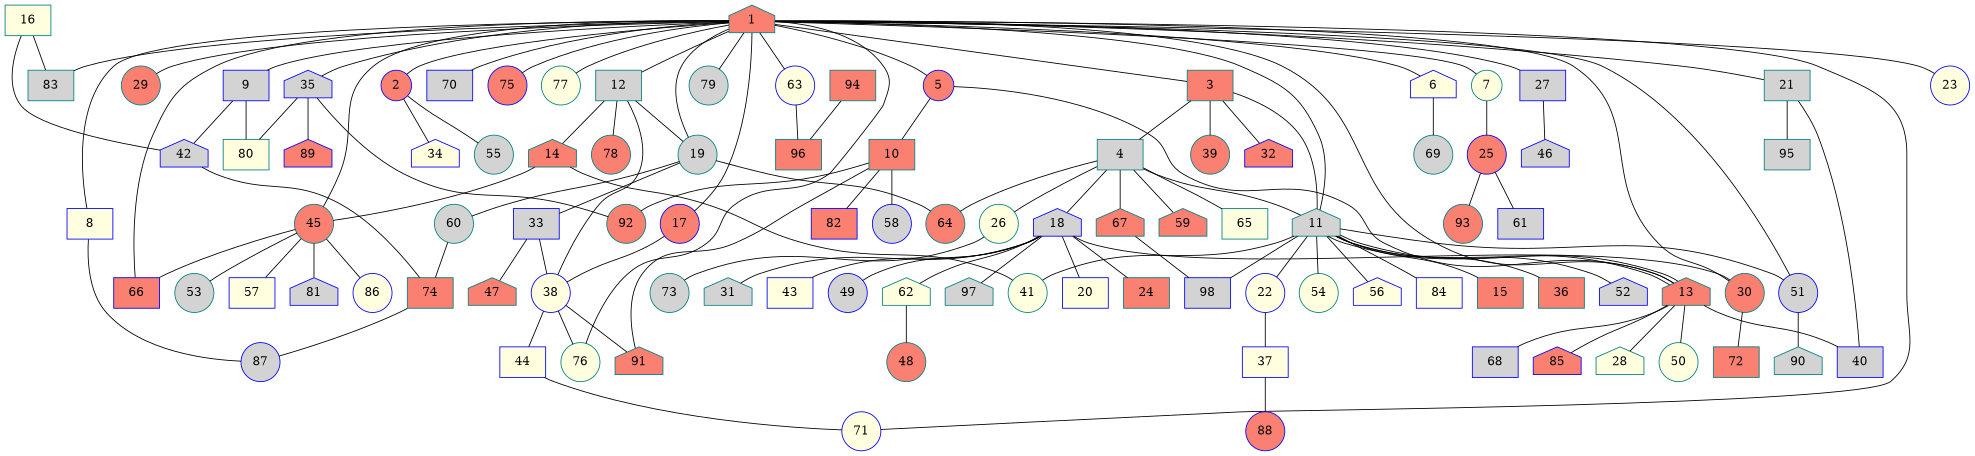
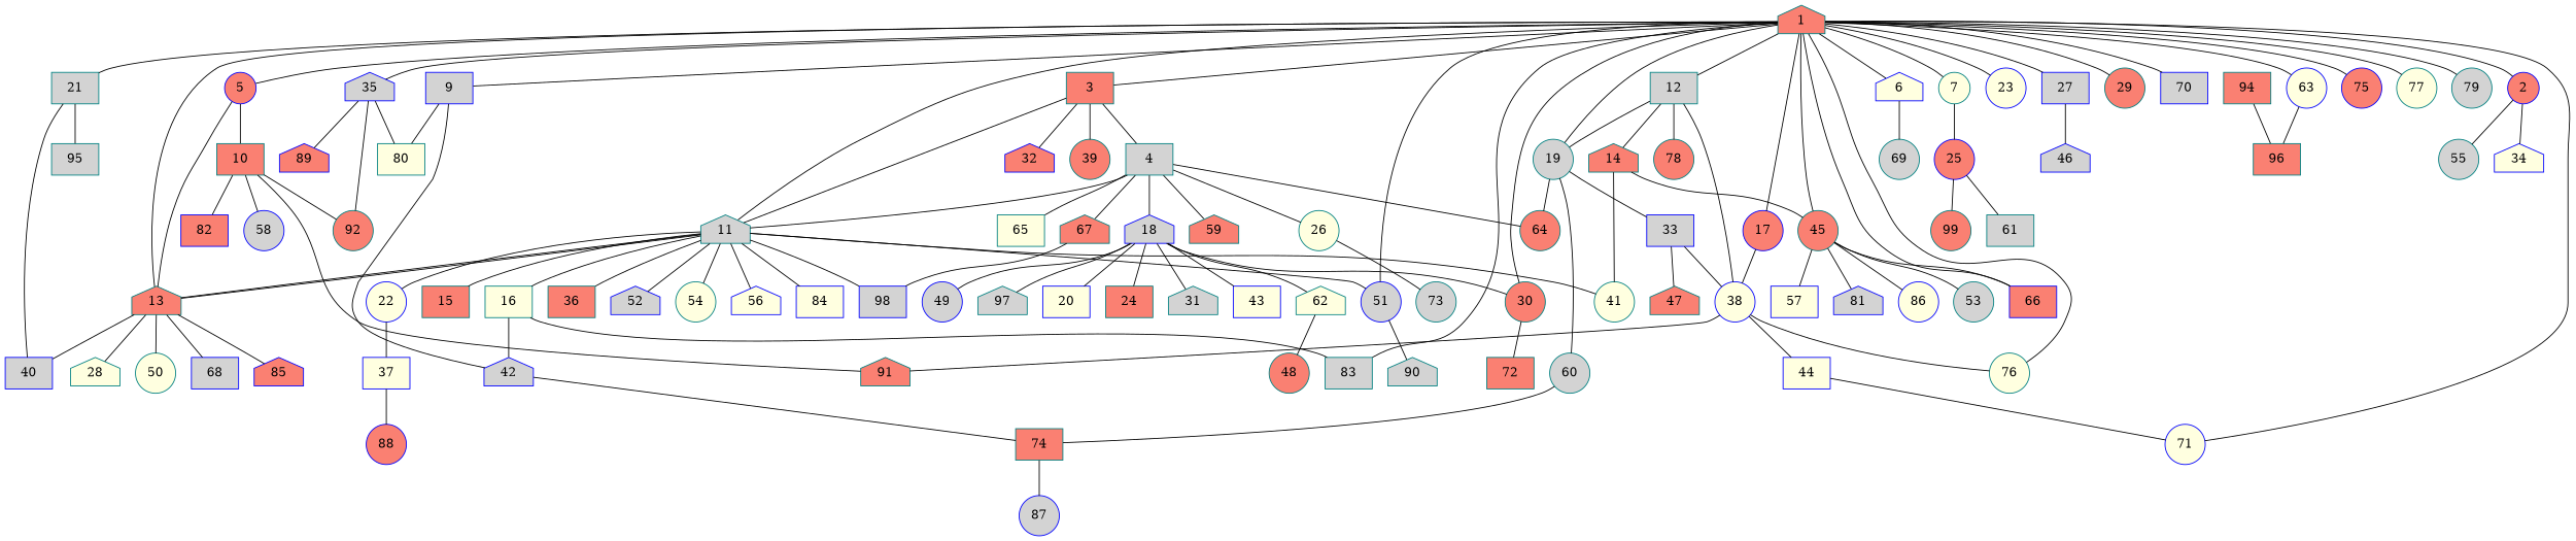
  graph {
    node [color=teal fillcolor=salmon shape=circle style=filled]
    1 [shape=house]
    2 [color=blue]
    3 [shape=box]
    5 [color=blue]
    6 [color=blue fillcolor=lightyellow shape=house]
    7 [fillcolor=lightyellow]
-   8 [color=blue fillcolor=lightyellow shape=box]
    9 [color=blue fillcolor=lightgrey shape=box]
    11 [fillcolor=lightgrey shape=house]
    12 [fillcolor=lightgrey shape=box]
    13 [shape=house]
    17 [color=blue]
    19 [fillcolor=lightgrey]
    21 [fillcolor=lightgrey shape=box]
    23 [color=blue fillcolor=lightyellow]
    27 [color=blue fillcolor=lightgrey shape=box]
    29
    30
    35 [color=blue fillcolor=lightgrey shape=house]
    45
    51 [color=blue fillcolor=lightgrey]
    63 [color=blue fillcolor=lightyellow]
    66 [color=blue shape=box]
    70 [color=blue fillcolor=lightgrey shape=box]
    71 [color=blue fillcolor=lightyellow]
    75 [color=blue]
    76 [fillcolor=lightyellow]
    77 [fillcolor=lightyellow]
    79 [fillcolor=lightgrey]
    83 [fillcolor=lightgrey shape=box]
    34 [color=blue fillcolor=lightyellow shape=house]
    55 [fillcolor=lightgrey]
    4 [fillcolor=lightgrey shape=box]
    32 [color=blue shape=house]
    39
    10 [shape=box]
    69 [fillcolor=lightgrey]
    25 [color=blue]
    87 [color=blue fillcolor=lightgrey]
    42 [color=blue fillcolor=lightgrey shape=house]
    80 [fillcolor=lightyellow shape=box]
    15 [shape=box]
    16 [fillcolor=lightyellow shape=box]
    22 [color=blue fillcolor=lightyellow]
    36 [shape=box]
    41 [fillcolor=lightyellow]
    52 [color=blue fillcolor=lightgrey shape=house]
    54 [fillcolor=lightyellow]
    56 [color=blue fillcolor=lightyellow shape=house]
    84 [color=blue fillcolor=lightyellow shape=box]
    98 [color=blue fillcolor=lightgrey shape=box]
    14 [shape=house]
    38 [color=blue fillcolor=lightyellow]
    78
    28 [fillcolor=lightyellow shape=house]
    40 [color=blue fillcolor=lightgrey shape=box]
    50 [fillcolor=lightyellow]
    68 [color=blue fillcolor=lightgrey shape=box]
    85 [color=blue shape=house]
    64
    33 [color=blue fillcolor=lightgrey shape=box]
    60 [fillcolor=lightgrey]
    95 [fillcolor=lightgrey shape=box]
    46 [color=blue fillcolor=lightgrey shape=house]
    72 [shape=box]
    92
    89 [color=blue shape=house]
    53 [fillcolor=lightgrey]
    57 [color=blue fillcolor=lightyellow shape=box]
    81 [color=blue fillcolor=lightgrey shape=house]
    86 [color=blue fillcolor=lightyellow]
    90 [fillcolor=lightgrey shape=house]
    96 [shape=box]
    18 [color=blue fillcolor=lightgrey shape=house]
    26 [fillcolor=lightyellow]
    59 [shape=house]
    65 [fillcolor=lightyellow shape=box]
    67 [shape=house]
    20 [color=blue fillcolor=lightyellow shape=box]
    24 [shape=box]
    31 [fillcolor=lightgrey shape=house]
    43 [color=blue fillcolor=lightyellow shape=box]
    49 [color=blue fillcolor=lightgrey]
    62 [fillcolor=lightyellow shape=house]
    97 [fillcolor=lightgrey shape=house]
    73 [fillcolor=lightgrey]
    58 [color=blue fillcolor=lightgrey]
    82 [color=blue shape=box]
    91 [shape=house]
-   61 [color=blue fillcolor=lightgrey shape=box]
-   93
+   61 [fillcolor=lightgrey shape=box]
+   93 [label=99]
    74 [shape=box]
    37 [color=blue fillcolor=lightyellow shape=box]
    44 [color=blue fillcolor=lightyellow shape=box]
    47 [shape=house]
    48
    88 [color=blue]
    94 [shape=box]
    1 -- 2
    1 -- 3
    1 -- 5
    1 -- 6
    1 -- 7
-   1 -- 8
    1 -- 9
    1 -- 11
    1 -- 12
    1 -- 13
    1 -- 17
    1 -- 19
    1 -- 21
    1 -- 23
    1 -- 27
    1 -- 29
    1 -- 30
    1 -- 35
    1 -- 45
    1 -- 51
    1 -- 63
    1 -- 66
    1 -- 70
    1 -- 71
    1 -- 75
    1 -- 76
    1 -- 77
    1 -- 79
    1 -- 83
    2 -- 34
    2 -- 55
    3 -- 11
    3 -- 4
    3 -- 32
    3 -- 39
    5 -- 13
    5 -- 10
    6 -- 69
    7 -- 25
-   8 -- 87
    9 -- 42
    9 -- 80
    11 -- 13
    11 -- 13
    11 -- 51
    11 -- 15
+   11 -- 16
    11 -- 22
    11 -- 36
    11 -- 41
    11 -- 52
    11 -- 54
    11 -- 56
    11 -- 84
    11 -- 98
    12 -- 19
    12 -- 14
    12 -- 38
    12 -- 78
    13 -- 28
    13 -- 40
    13 -- 50
    13 -- 68
    13 -- 85
    17 -- 38
    19 -- 64
    19 -- 33
    19 -- 60
    21 -- 40
    21 -- 95
    27 -- 46
    30 -- 72
    35 -- 80
    35 -- 92
    35 -- 89
    45 -- 66
    45 -- 53
    45 -- 57
    45 -- 81
    45 -- 86
    51 -- 90
    63 -- 96
    4 -- 11
    4 -- 64
    4 -- 18
    4 -- 26
    4 -- 59
    4 -- 65
    4 -- 67
    10 -- 92
    10 -- 58
    10 -- 82
    10 -- 91
    25 -- 61
    25 -- 93
    42 -- 74
    16 -- 83
    16 -- 42
    22 -- 37
    14 -- 45
    14 -- 41
    38 -- 76
    38 -- 91
    38 -- 44
    33 -- 38
    33 -- 47
    60 -- 74
    18 -- 30
    18 -- 20
    18 -- 24
    18 -- 31
    18 -- 43
    18 -- 49
    18 -- 62
    18 -- 97
    26 -- 73
    67 -- 98
    62 -- 48
    74 -- 87
    37 -- 88
    44 -- 71
    94 -- 96
  }
